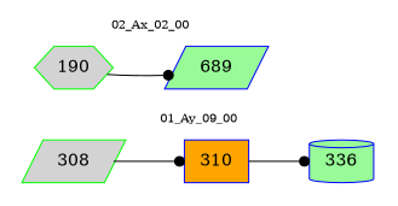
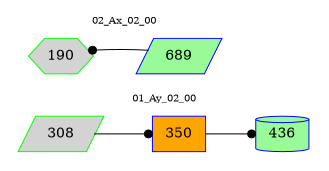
  digraph {
    rankdir=LR
    node [color=blue fillcolor=lightgrey shape=parallelogram style=filled]
    edge [arrowhead=dot color=black style=solid]
    n1 [color=green label=308]
-   n2 [fillcolor=orange label=310 shape=box]
-   n3 [fillcolor=palegreen label=336 shape=cylinder]
+   n2 [fillcolor=orange label=350 shape=box]
+   n3 [fillcolor=palegreen label=436 shape=cylinder]
    n4 [color=green label=190 shape=hexagon]
    n5 [fillcolor=palegreen label=689]
    subgraph cluster_1 {
      color=white
      fontsize=10
-     label="01_Ay_09_00"
+     label="01_Ay_02_00"
      n1
      n2
      n3
    }
    subgraph cluster_2 {
      color=white
      fontsize=10
      label="02_Ax_02_00"
      n4
      n5
    }
    n1 -> n2
    n2 -> n3
-   n4 -> n5
+   n5 -> n4
  }
